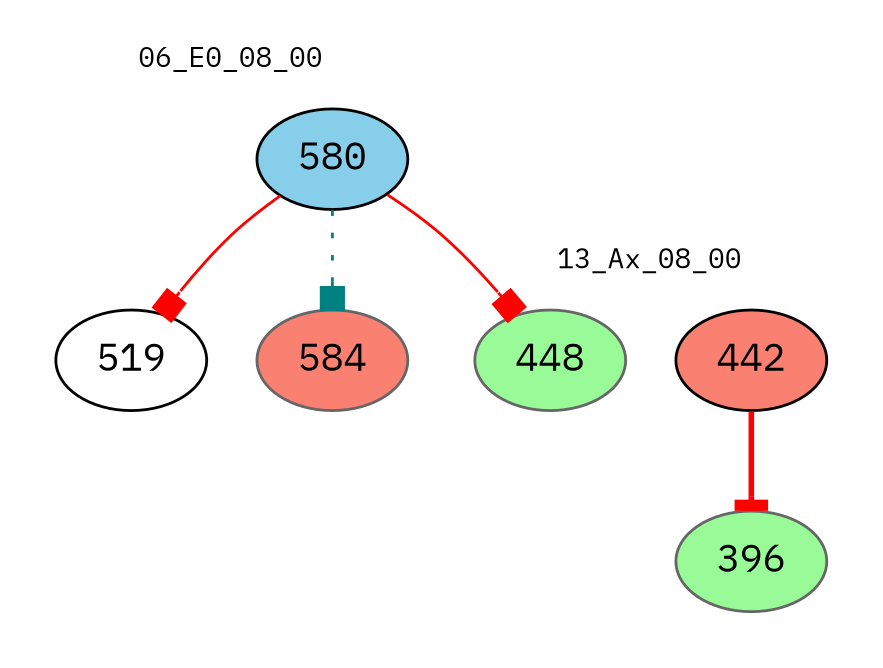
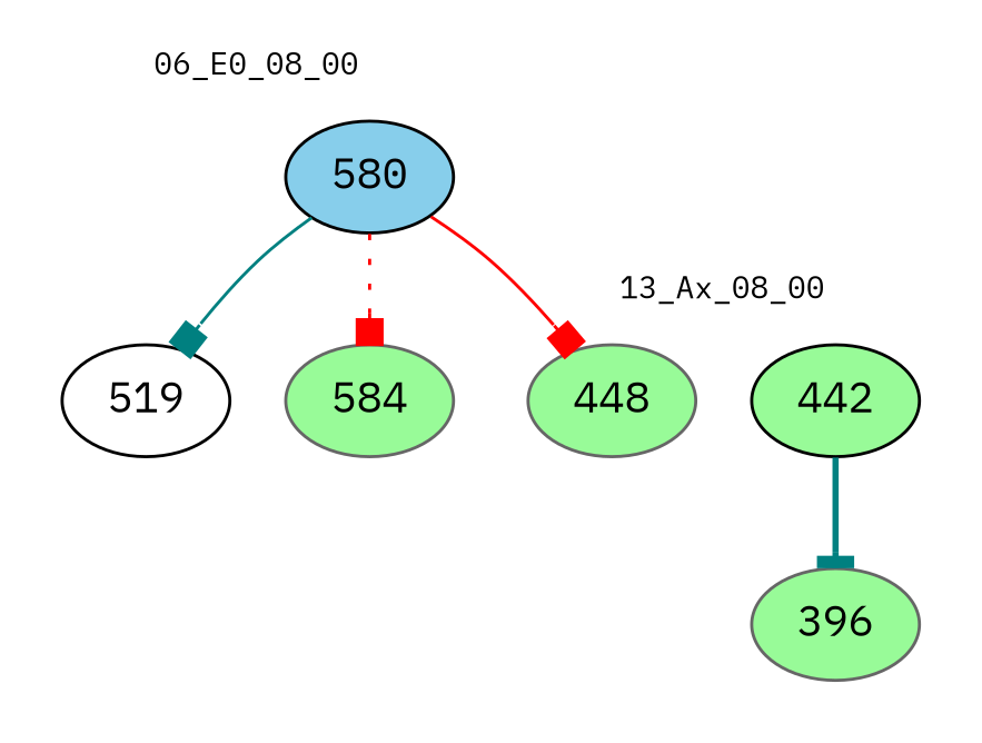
  digraph {
    fontname="IBM Plex Mono"
    node [color=black fillcolor=salmon fontname="IBM Plex Mono" style=filled]
    edge [arrowhead=box color=teal fontname="IBM Plex Mono" style=solid]
-   n1 [label=442]
+   n1 [fillcolor=palegreen label=442]
    n2 [color=gray40 fillcolor=palegreen label=396]
    n3 [color=gray40 fillcolor=palegreen label=448]
    n4 [fillcolor=skyblue label=580]
    n5 [fillcolor=white label=519]
-   n6 [color=gray40 label=584]
+   n6 [color=gray40 fillcolor=palegreen label=584]
    subgraph cluster_1 {
      color=white
      fontsize=10
      label="13_Ax_08_00"
      n1
      n2
      n3
    }
    subgraph cluster_2 {
      color=white
      fontsize=10
      label="06_E0_08_00"
      n4
      n5
      n6
    }
-   n1 -> n2 [arrowhead=tee color=red style=bold]
+   n1 -> n2 [arrowhead=tee style=bold]
    n4 -> n3 [color=red]
-   n4 -> n5 [color=red]
-   n4 -> n6 [style=dotted]
+   n4 -> n5
+   n4 -> n6 [color=red style=dotted]
  }
